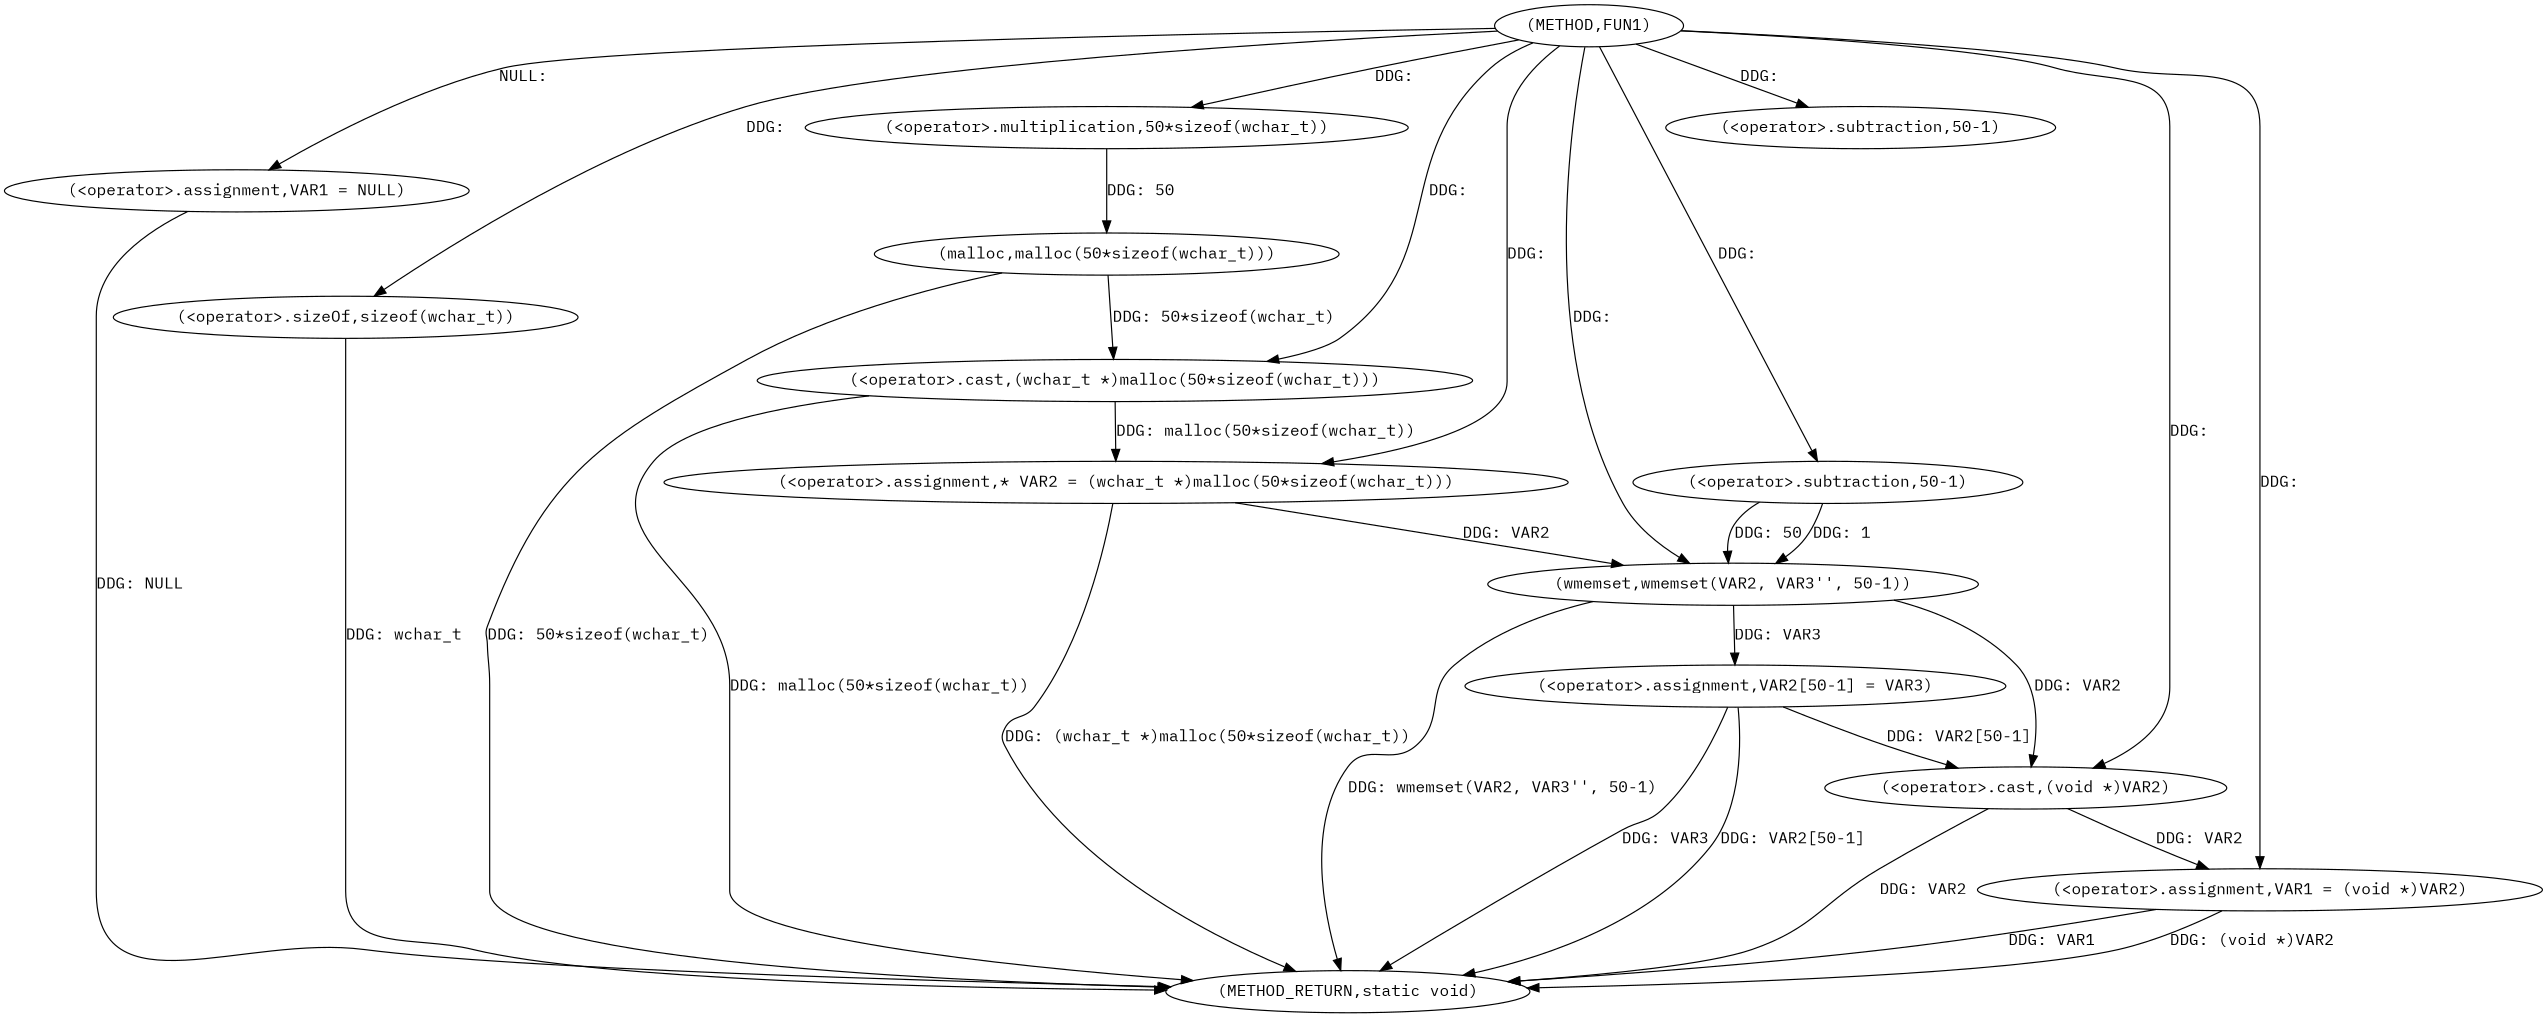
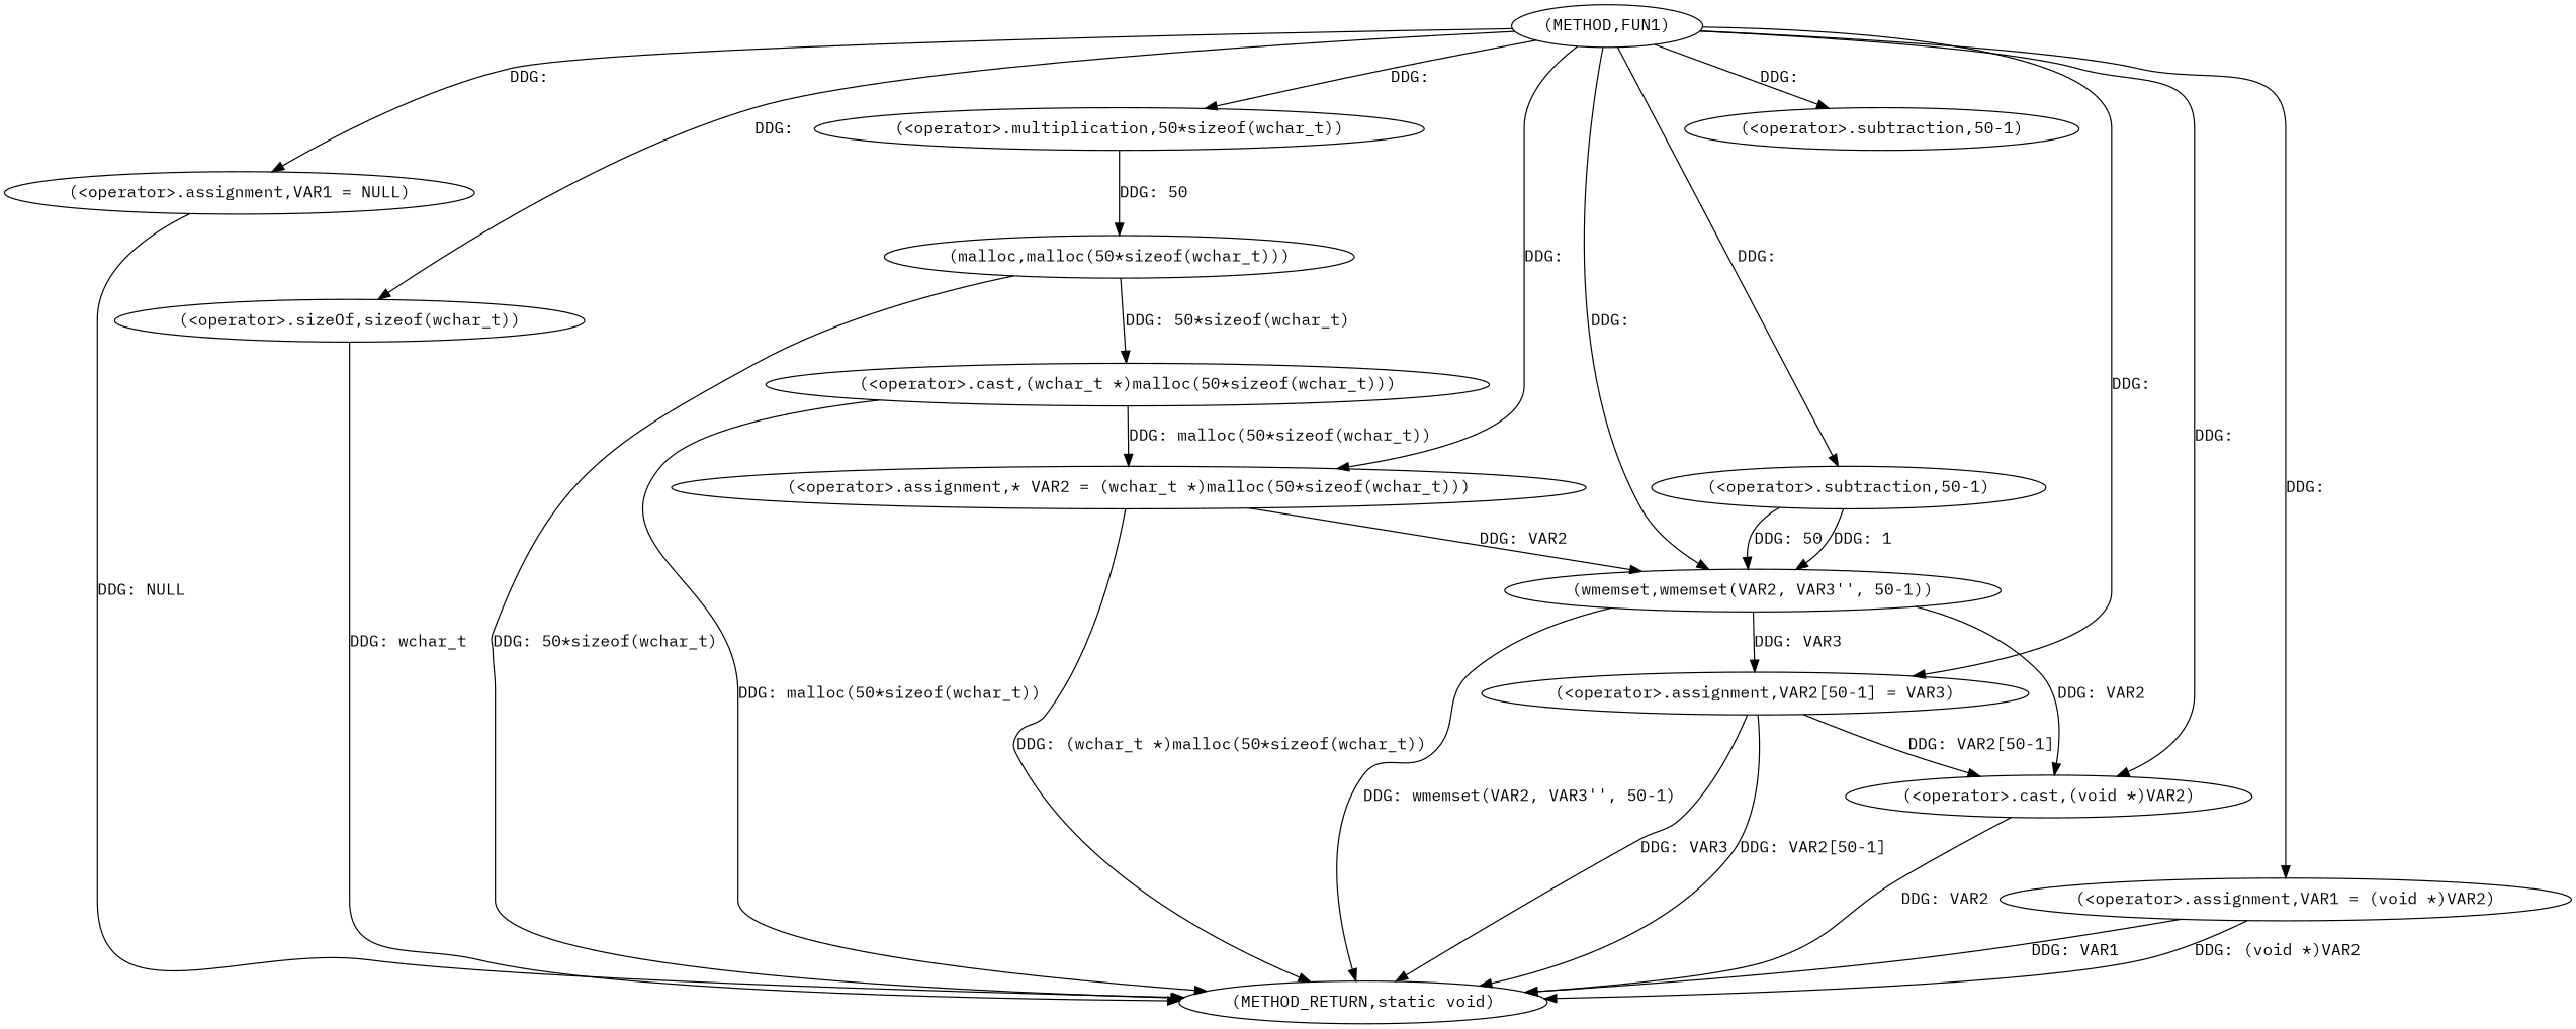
  digraph {
    fontname="IBM Plex Mono"
    node [fontname="IBM Plex Mono"]
    edge [fontname="IBM Plex Mono"]
    n1 [label="(METHOD,FUN1)"]
    n2 [label="(<operator>.assignment,VAR1 = NULL)"]
    n3 [label="(<operator>.assignment,* VAR2 = (wchar_t *)malloc(50*sizeof(wchar_t)))"]
    n4 [label="(<operator>.multiplication,50*sizeof(wchar_t))"]
    n5 [label="(<operator>.sizeOf,sizeof(wchar_t))"]
    n6 [label="(wmemset,wmemset(VAR2, VAR3'', 50-1))"]
    n7 [label="(<operator>.subtraction,50-1)"]
    n8 [label="(<operator>.assignment,VAR2[50-1] = VAR3)"]
    n9 [label="(<operator>.subtraction,50-1)"]
    n10 [label="(<operator>.assignment,VAR1 = (void *)VAR2)"]
    n11 [label="(<operator>.cast,(void *)VAR2)"]
    n12 [label="(METHOD_RETURN,static void)"]
    n13 [label="(malloc,malloc(50*sizeof(wchar_t)))"]
    n14 [label="(<operator>.cast,(wchar_t *)malloc(50*sizeof(wchar_t)))"]
-   n1 -> n2 [label="NULL: "]
+   n1 -> n2 [label="DDG: "]
    n1 -> n3 [label="DDG: "]
    n1 -> n4 [label="DDG: "]
    n1 -> n5 [label="DDG: "]
    n1 -> n6 [label="DDG: "]
    n1 -> n7 [label="DDG: "]
-   n1 -> n14 [label="DDG: "]
+   n1 -> n8 [label="DDG: "]
    n1 -> n9 [label="DDG: "]
    n1 -> n10 [label="DDG: "]
    n1 -> n11 [label="DDG: "]
    n2 -> n12 [label="DDG: NULL"]
    n3 -> n6 [label="DDG: VAR2"]
    n3 -> n12 [label="DDG: (wchar_t *)malloc(50*sizeof(wchar_t))"]
    n4 -> n13 [label="DDG: 50"]
    n5 -> n12 [label="DDG: wchar_t"]
    n6 -> n8 [label="DDG: VAR3"]
    n6 -> n11 [label="DDG: VAR2"]
    n6 -> n12 [label="DDG: wmemset(VAR2, VAR3'', 50-1)"]
    n7 -> n6 [label="DDG: 50"]
    n7 -> n6 [label="DDG: 1"]
    n8 -> n11 [label="DDG: VAR2[50-1]"]
    n8 -> n12 [label="DDG: VAR3"]
    n8 -> n12 [label="DDG: VAR2[50-1]"]
    n10 -> n12 [label="DDG: (void *)VAR2"]
    n10 -> n12 [label="DDG: VAR1"]
-   n11 -> n10 [label="DDG: VAR2"]
    n11 -> n12 [label="DDG: VAR2"]
    n13 -> n12 [label="DDG: 50*sizeof(wchar_t)"]
    n13 -> n14 [label="DDG: 50*sizeof(wchar_t)"]
    n14 -> n3 [label="DDG: malloc(50*sizeof(wchar_t))"]
    n14 -> n12 [label="DDG: malloc(50*sizeof(wchar_t))"]
  }
